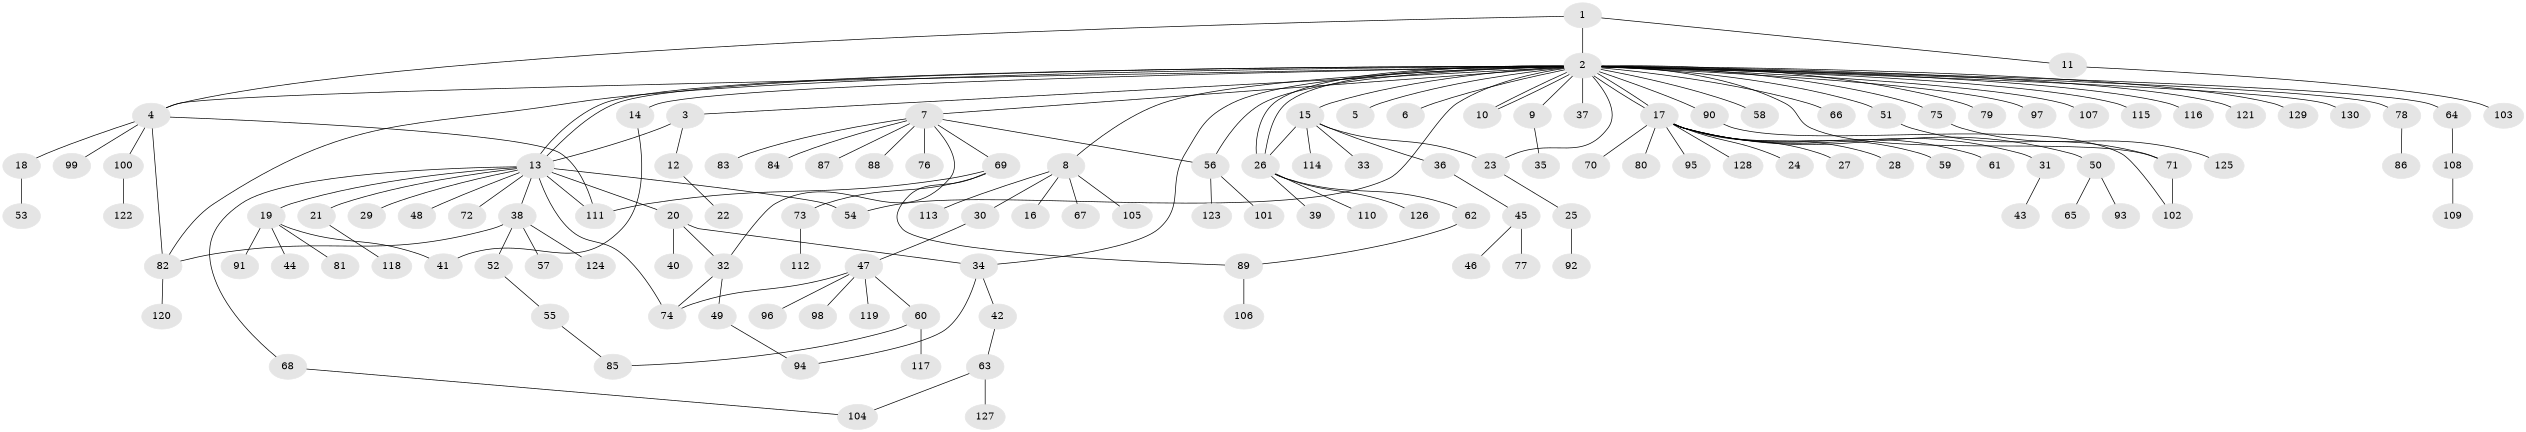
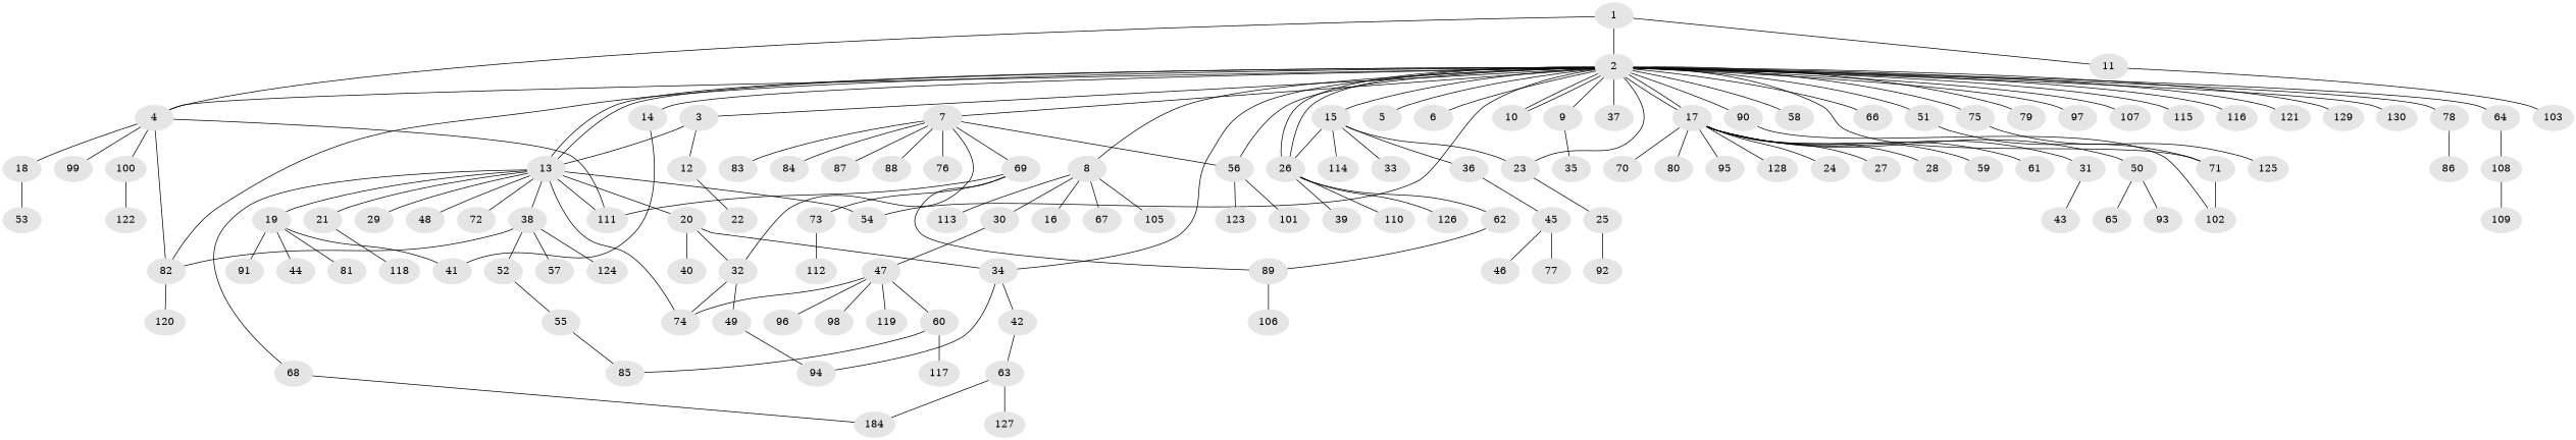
  graph {
    node [color=gray90 style=filled]
    1
    2
    4
    11
    3
    5
    6
    7
    8
    9
    10
    13
    14
    15
    17
    23
    26
    34
    37
    51
    54
    56
    58
    64
    66
    71
    75
    78
    79
    82
    90
    97
    107
    115
    116
    121
    129
    130
    18
    99
    100
    111
    103
    12
    32
    69
    76
    83
    84
    87
    88
    16
    30
    67
    105
    113
    35
    19
    20
    21
    29
    38
    48
    68
    72
    74
    41
    33
    36
    114
    24
    27
    28
    31
    50
    59
    61
    70
    80
    95
    128
    25
    39
    62
    110
    126
    42
    94
    101
    123
    108
    102
    125
    86
    120
    22
    53
    122
    49
    89
    73
    47
    44
    81
    91
    40
    118
    52
    57
    124
-   104
+   104 [label=184]
    92
    45
    43
    65
    93
    60
    96
    98
    119
    63
    46
    77
    55
    127
    85
    117
    106
    109
    112
    1 -- 2
    1 -- 4
    1 -- 11
    2 -- 4
    2 -- 3
    2 -- 5
    2 -- 6
    2 -- 7
    2 -- 8
    2 -- 9
    2 -- 10
    2 -- 10
    2 -- 13
    2 -- 13
    2 -- 14
    2 -- 15
    2 -- 17
    2 -- 17
    2 -- 23
    2 -- 26
    2 -- 26
    2 -- 34
    2 -- 37
    2 -- 51
    2 -- 54
    2 -- 56
    2 -- 58
    2 -- 64
    2 -- 66
    2 -- 71
    2 -- 75
    2 -- 78
    2 -- 79
    2 -- 82
    2 -- 90
    2 -- 97
    2 -- 107
    2 -- 115
    2 -- 116
    2 -- 121
    2 -- 129
    2 -- 130
    4 -- 82
    4 -- 18
    4 -- 99
    4 -- 100
    4 -- 111
    11 -- 103
    3 -- 13
    3 -- 12
    7 -- 56
    7 -- 32
    7 -- 69
    7 -- 76
    7 -- 83
    7 -- 84
    7 -- 87
    7 -- 88
    8 -- 16
    8 -- 30
    8 -- 67
    8 -- 105
    8 -- 113
    9 -- 35
    13 -- 54
    13 -- 111
    13 -- 19
    13 -- 20
    13 -- 21
    13 -- 29
    13 -- 38
    13 -- 48
    13 -- 68
    13 -- 72
    13 -- 74
    14 -- 41
    15 -- 23
    15 -- 26
    15 -- 33
    15 -- 36
    15 -- 114
    17 -- 24
    17 -- 27
    17 -- 28
    17 -- 31
    17 -- 50
    17 -- 59
    17 -- 61
    17 -- 70
    17 -- 80
    17 -- 95
    17 -- 128
    23 -- 25
    26 -- 39
    26 -- 62
    26 -- 110
    26 -- 126
    34 -- 42
    34 -- 94
    51 -- 71
    56 -- 101
    56 -- 123
    64 -- 108
    71 -- 102
    75 -- 125
    78 -- 86
    82 -- 120
    90 -- 102
    18 -- 53
    100 -- 122
    12 -- 22
    32 -- 74
    32 -- 49
    69 -- 111
    69 -- 89
    69 -- 73
    30 -- 47
    19 -- 41
    19 -- 44
    19 -- 81
    19 -- 91
    20 -- 34
    20 -- 32
    20 -- 40
    21 -- 118
    38 -- 82
    38 -- 52
    38 -- 57
    38 -- 124
    68 -- 104
    36 -- 45
    31 -- 43
    50 -- 65
    50 -- 93
    25 -- 92
    62 -- 89
    42 -- 63
    108 -- 109
    49 -- 94
    89 -- 106
    73 -- 112
    47 -- 74
    47 -- 60
    47 -- 96
    47 -- 98
    47 -- 119
    52 -- 55
    45 -- 46
    45 -- 77
    60 -- 85
    60 -- 117
    63 -- 104
    63 -- 127
    55 -- 85
  }
